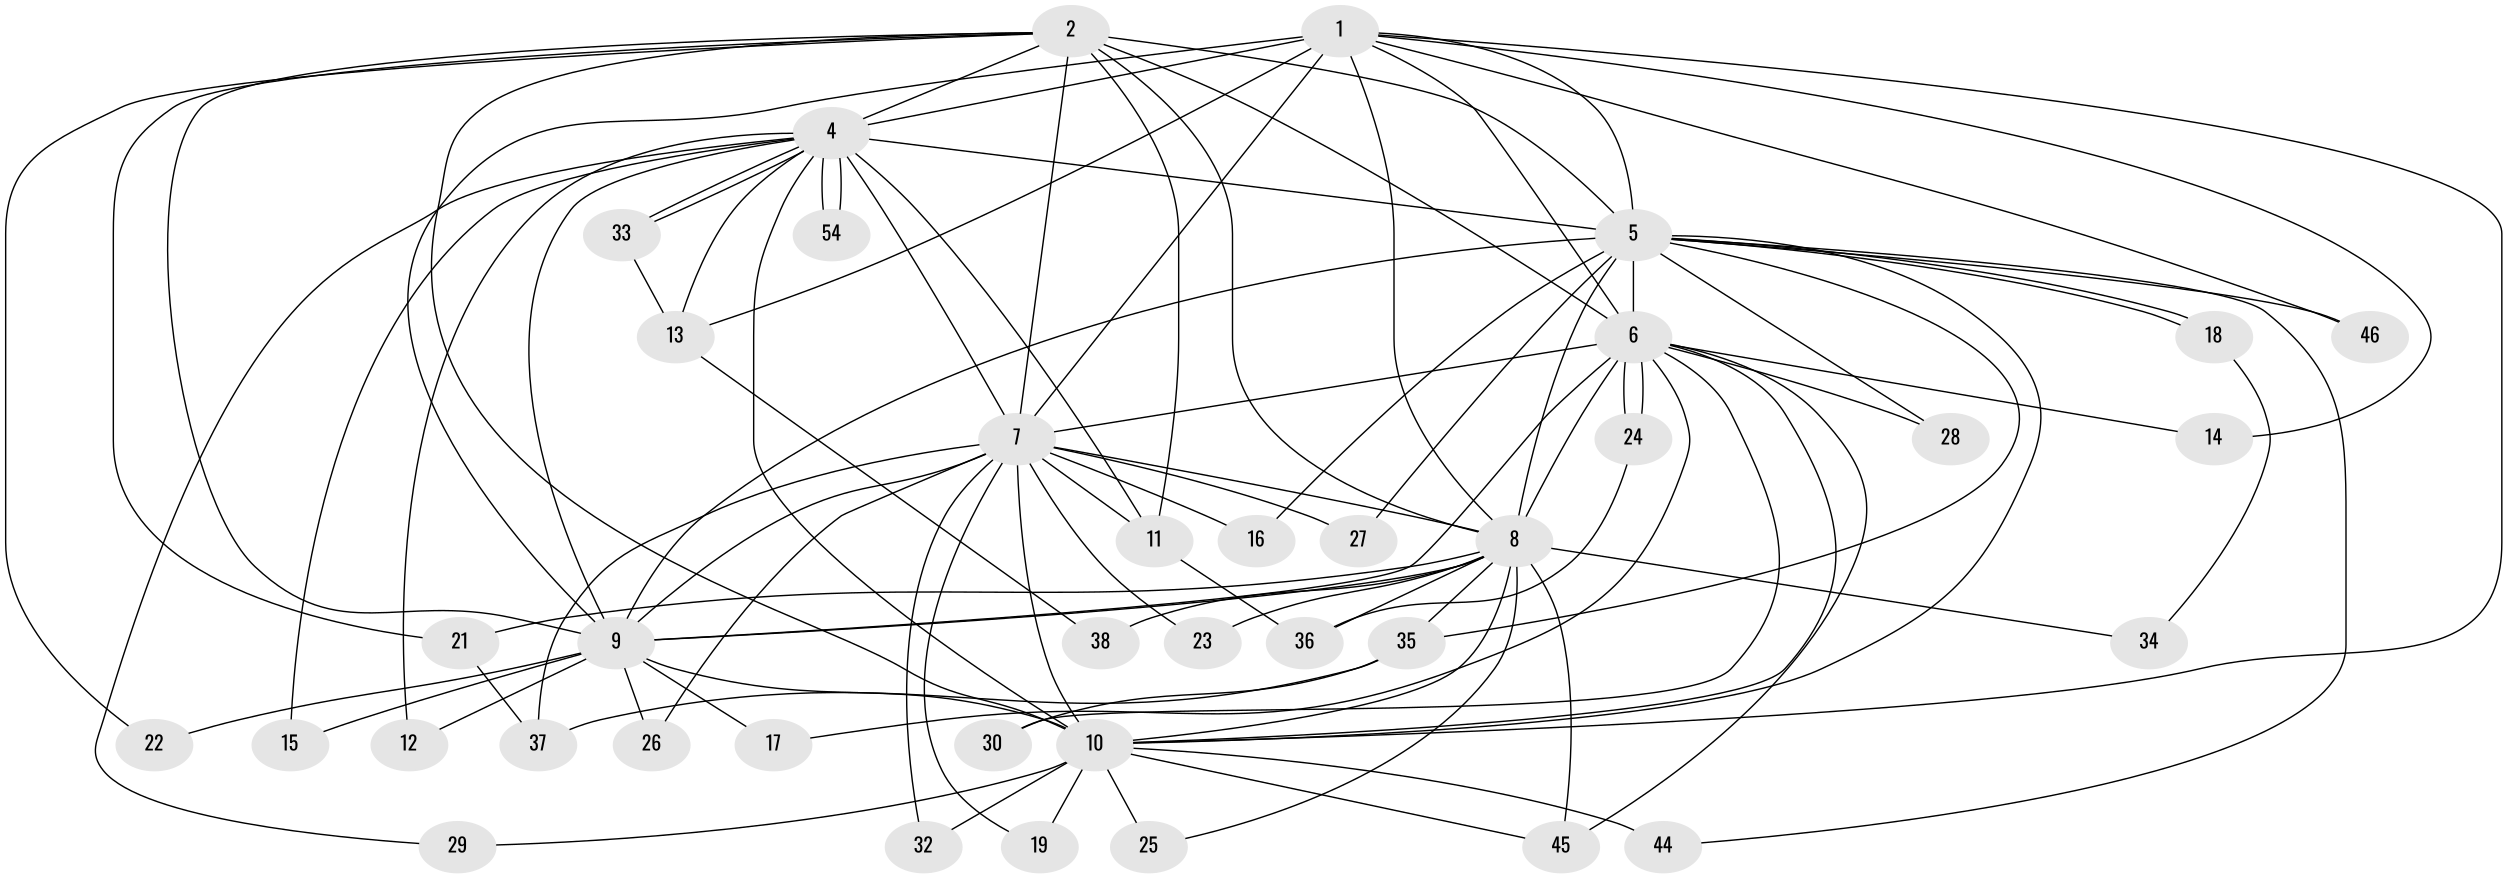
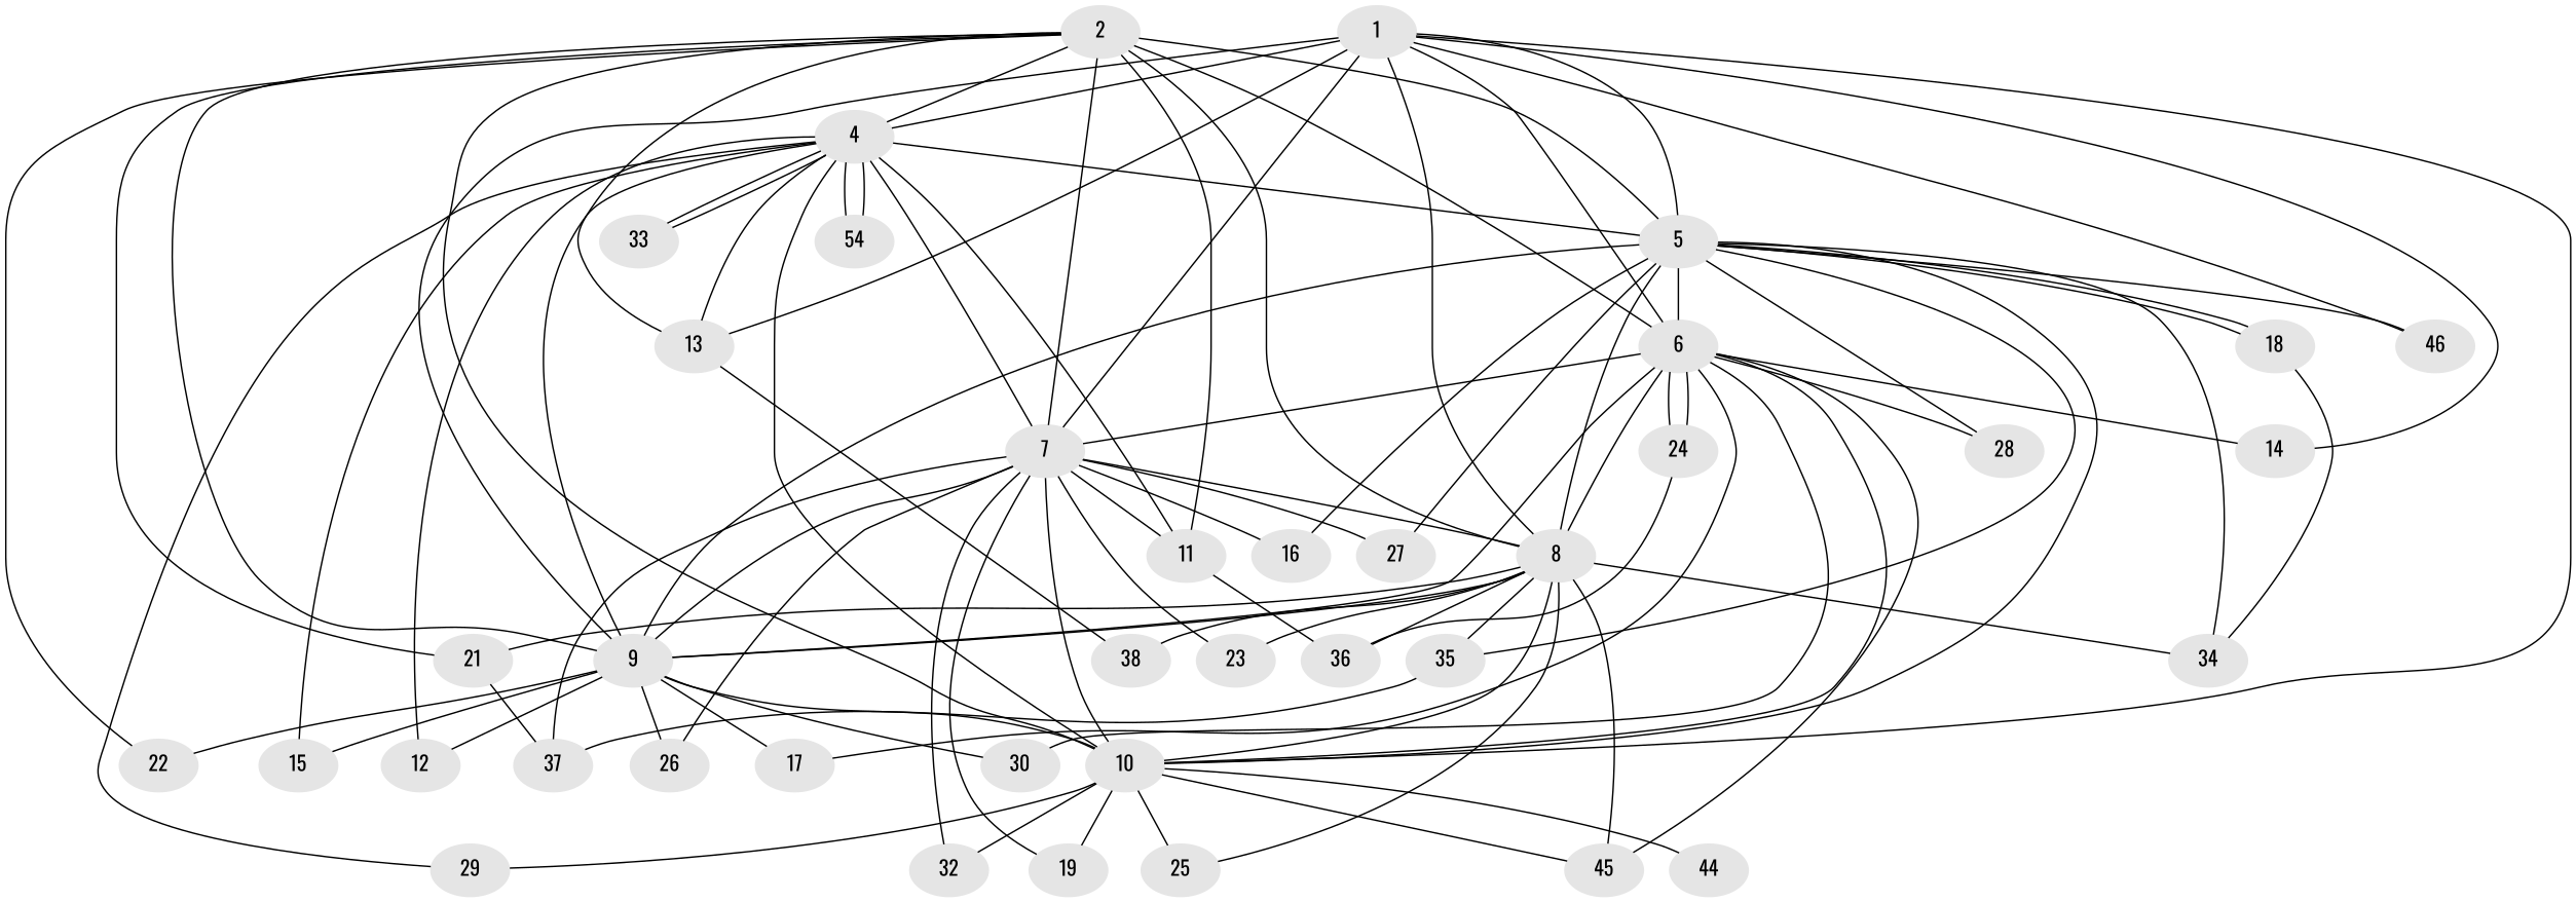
  graph {
    fontname=Oswald
    node [color=gray90 fontname=Oswald style=filled]
    edge [fontname=Oswald]
    2 [super="+42+40+3"]
    4 [super="+50+47+43"]
    5
    6
    7 [super="+55+56"]
    8
    9
    10
    11 [super="+20"]
    13
    21
    22
    1
    14
    46
    12
    15
    29
    33
    54
    16
    18
    27
    28
    35 [super="+52"]
    44 [super="+48"]
    17
    24
    30
    45 [super="+51"]
    19
    23
    26
    32
    37
    36 [super="+41"]
    25
    34
    38
    2 -- 4 [weight=2]
    2 -- 5 [weight=2]
    2 -- 6 [weight=3]
    2 -- 7 [weight=2]
    2 -- 8 [weight=4]
    2 -- 9 [weight=3]
    2 -- 10 [weight=2]
    2 -- 11 [weight=2]
-   33 -- 13
+   2 -- 13
    2 -- 21
    2 -- 22
    4 -- 5
    4 -- 7
    4 -- 9
    4 -- 10 [weight=2]
    4 -- 11 [weight=2]
    4 -- 13
    4 -- 12
    4 -- 15
    4 -- 29
    4 -- 33
    4 -- 33
    4 -- 54
    4 -- 54
    5 -- 6
    5 -- 8
    5 -- 9
    5 -- 10
    5 -- 46
    5 -- 16
    5 -- 18
    5 -- 18
    5 -- 27
    5 -- 28
    5 -- 35
-   5 -- 44
+   5 -- 34
    6 -- 7
    6 -- 8
    6 -- 9
    6 -- 10
    6 -- 14
    6 -- 28
    6 -- 17
    6 -- 24
    6 -- 24
    6 -- 30
    6 -- 45
    7 -- 8
    7 -- 9
    7 -- 10 [weight=2]
    7 -- 11
    7 -- 16
    7 -- 27
    7 -- 19
    7 -- 23
    7 -- 26
    7 -- 32
    7 -- 37
    8 -- 9
    8 -- 10
    8 -- 21
    8 -- 35
    8 -- 45
    8 -- 23
    8 -- 36
    8 -- 25
    8 -- 34
    8 -- 38
    9 -- 10
    9 -- 22
    9 -- 12
    9 -- 15
    9 -- 17
-   35 -- 30
+   9 -- 30
    9 -- 26
    10 -- 29
    10 -- 44 [weight=2]
    10 -- 45
    10 -- 19
    10 -- 32
    10 -- 25
    11 -- 36
    13 -- 38
    21 -- 37
    1 -- 4 [weight=3]
    1 -- 5
    1 -- 6
    1 -- 7
    1 -- 8
    1 -- 9
    1 -- 10
    1 -- 13 [weight=2]
    1 -- 14
    1 -- 46
    18 -- 34
    35 -- 37
    24 -- 36
  }
